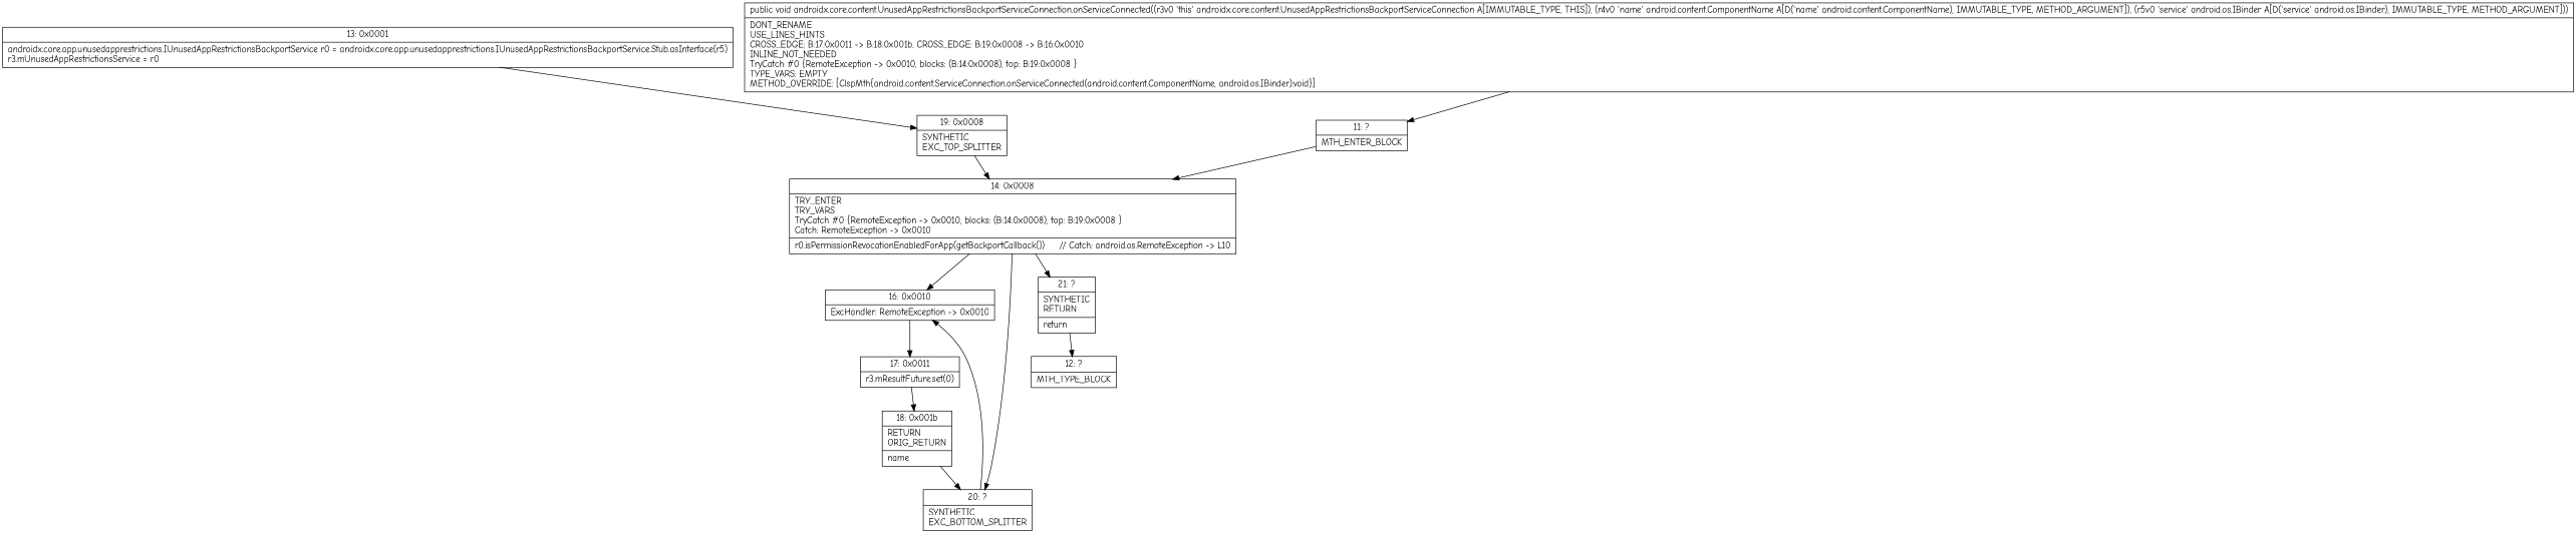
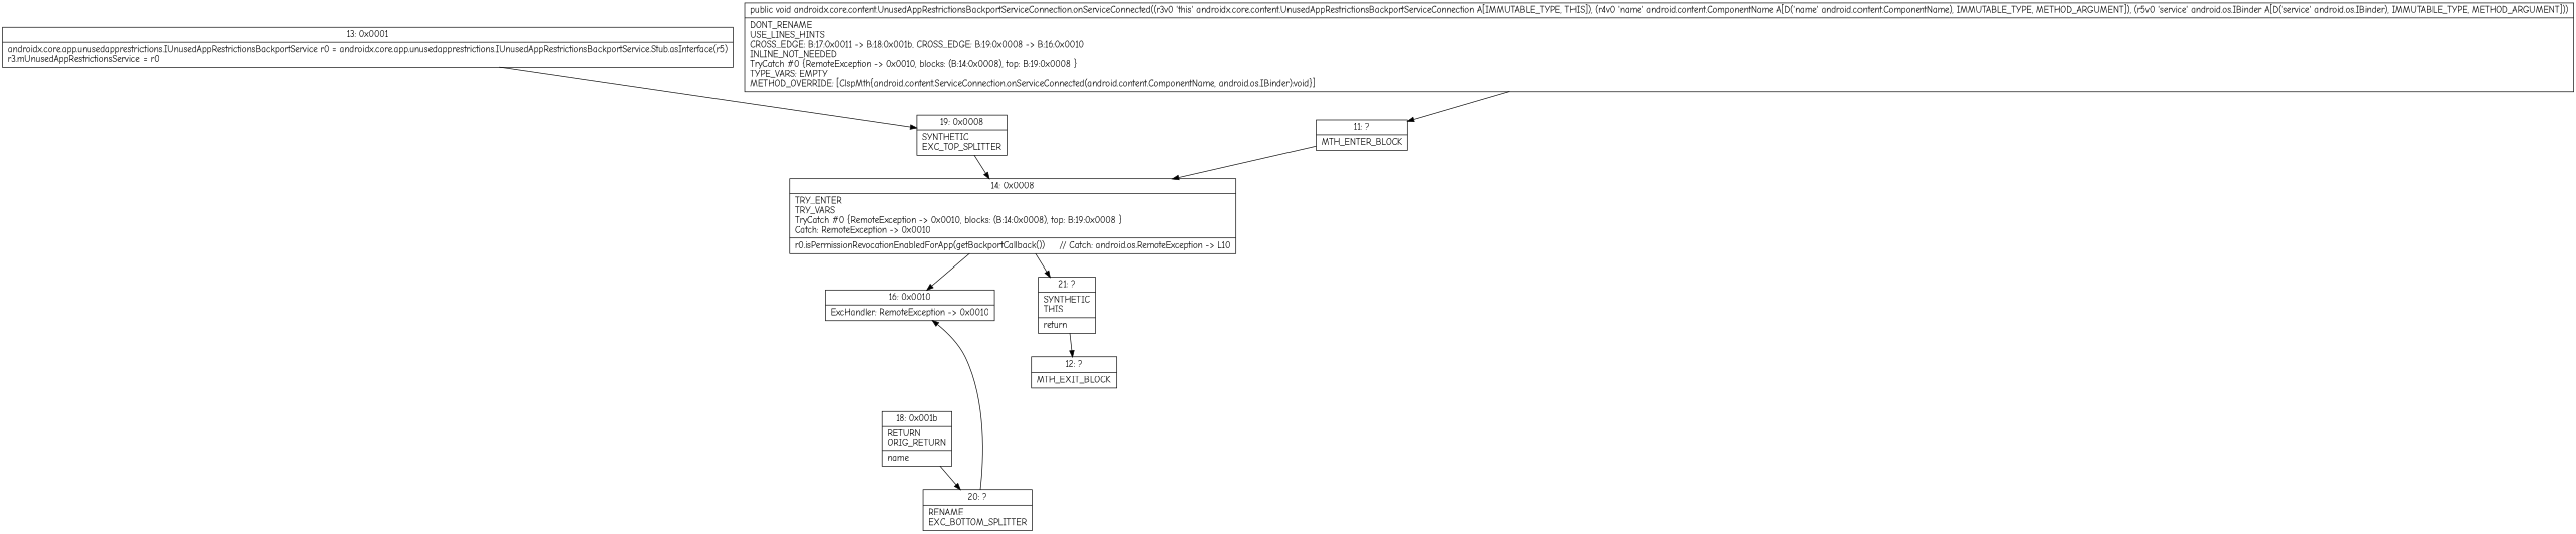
  digraph {
    fontname="Comic Neue"
    node [fontname="Comic Neue" shape=record]
    edge [fontname="Comic Neue"]
    n1 [label="{11\:\ ?|MTH_ENTER_BLOCK\l}"]
    n2 [label="{14\:\ 0x0008|TRY_ENTER\lTRY_VARS\lTryCatch #0 \{RemoteException \-\> 0x0010, blocks: (B:14:0x0008), top: B:19:0x0008 \}\lCatch: RemoteException \-\> 0x0010\l|r0.isPermissionRevocationEnabledForApp(getBackportCallback())     \/\/ Catch: android.os.RemoteException \-\> L10\l}"]
    n3 [label="{13\:\ 0x0001|androidx.core.app.unusedapprestrictions.IUnusedAppRestrictionsBackportService r0 = androidx.core.app.unusedapprestrictions.IUnusedAppRestrictionsBackportService.Stub.asInterface(r5)\lr3.mUnusedAppRestrictionsService = r0\l}"]
    n4 [label="{19\:\ 0x0008|SYNTHETIC\lEXC_TOP_SPLITTER\l}"]
    n5 [label="{16\:\ 0x0010|ExcHandler: RemoteException \-\> 0x0010\l}"]
-   n6 [label="{20\:\ ?|SYNTHETIC\lEXC_BOTTOM_SPLITTER\l}"]
-   n7 [label="{21\:\ ?|SYNTHETIC\lRETURN\l|return\l}"]
-   n8 [label="{17\:\ 0x0011|r3.mResultFuture.set(0)\l}"]
-   n9 [label="{12\:\ ?|MTH_TYPE_BLOCK\l}"]
+   n6 [label="{20\:\ ?|RENAME\lEXC_BOTTOM_SPLITTER\l}"]
+   n7 [label="{21\:\ ?|SYNTHETIC\lTHIS\l|return\l}"]
+   n9 [label="{12\:\ ?|MTH_EXIT_BLOCK\l}"]
    n10 [label="{18\:\ 0x001b|RETURN\lORIG_RETURN\l|name\l}"]
    n11 [label="{public void androidx.core.content.UnusedAppRestrictionsBackportServiceConnection.onServiceConnected((r3v0 'this' androidx.core.content.UnusedAppRestrictionsBackportServiceConnection A[IMMUTABLE_TYPE, THIS]), (r4v0 'name' android.content.ComponentName A[D('name' android.content.ComponentName), IMMUTABLE_TYPE, METHOD_ARGUMENT]), (r5v0 'service' android.os.IBinder A[D('service' android.os.IBinder), IMMUTABLE_TYPE, METHOD_ARGUMENT]))  | DONT_RENAME\lUSE_LINES_HINTS\lCROSS_EDGE: B:17:0x0011 \-\> B:18:0x001b, CROSS_EDGE: B:19:0x0008 \-\> B:16:0x0010\lINLINE_NOT_NEEDED\lTryCatch #0 \{RemoteException \-\> 0x0010, blocks: (B:14:0x0008), top: B:19:0x0008 \}\lTYPE_VARS: EMPTY\lMETHOD_OVERRIDE: [ClspMth\{android.content.ServiceConnection.onServiceConnected(android.content.ComponentName, android.os.IBinder):void\}]\l}"]
    n1 -> n2
    n2 -> n5
-   n2 -> n6
    n2 -> n7
    n3 -> n4
    n4 -> n2
-   n5 -> n8
    n6 -> n5
    n7 -> n9
-   n8 -> n10
    n10 -> n6
    n11 -> n1
  }
